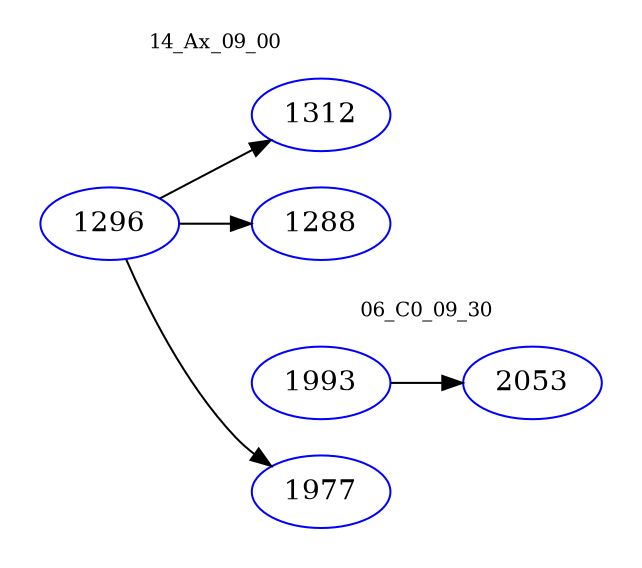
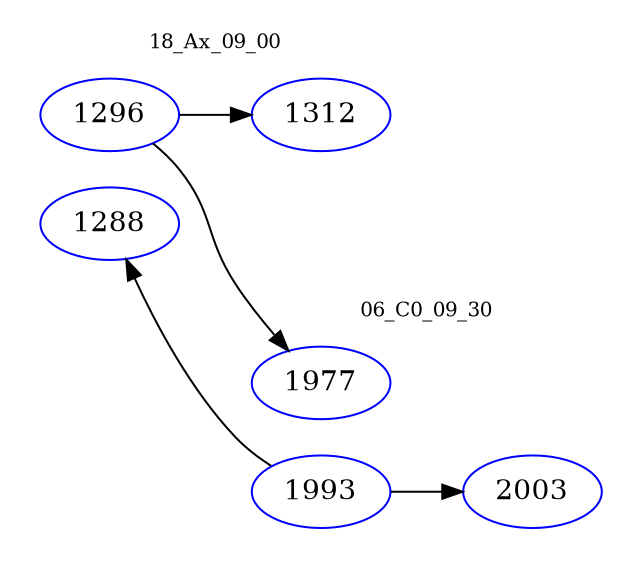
  digraph {
    rankdir=LR
    node [color=blue]
    edge [color=black]
    n1 [label=1296]
    n2 [label=1288]
    n3 [label=1312]
    n4 [label=1993]
    n5 [label=1977]
-   n6 [label=2053]
+   n6 [label=2003]
    subgraph cluster_1 {
      color=white
      fontsize=10
-     label="14_Ax_09_00"
+     label="18_Ax_09_00"
      n1
      n2
      n3
    }
    subgraph cluster_2 {
      color=white
      fontsize=10
      label="06_C0_09_30"
      n4
      n5
      n6
    }
-   n1 -> n2
+   n4 -> n2
    n1 -> n3
    n1 -> n5
    n4 -> n6
  }
